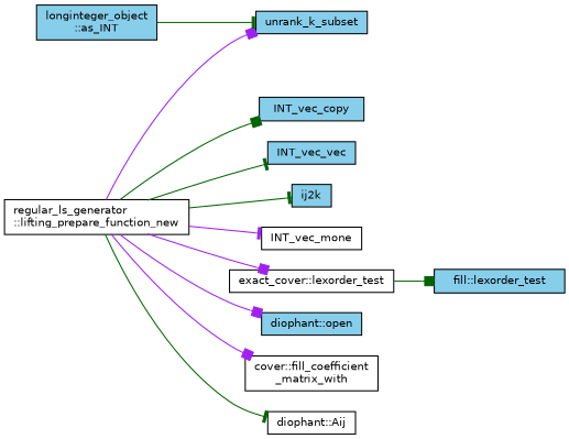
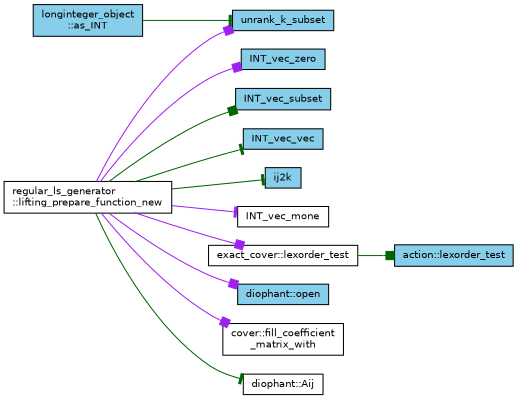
  digraph {
    rankdir=LR
    node [color=black fillcolor=skyblue fontname=Helvetica fontsize=10 shape=record style=filled]
    edge [arrowhead=box color=purple fontname=Helvetica fontsize=10 labelfontname=Helvetica labelfontsize=10 style=solid]
    n1 [fillcolor=white fontcolor=black height=0.2 label="regular_ls_generator\l::lifting_prepare_function_new" width=0.4]
-   n3 [height=0.2 label=INT_vec_copy width=0.4]
+   n2 [height=0.2 label=INT_vec_zero width=0.4]
+   n3 [height=0.2 label=INT_vec_subset width=0.4]
    n4 [height=0.2 label=INT_vec_vec width=0.4]
    n5 [height=0.2 label=unrank_k_subset width=0.4]
    n6 [height=0.2 label=ij2k width=0.4]
    n7 [fillcolor=white height=0.2 label=INT_vec_mone width=0.4]
    n8 [fillcolor=white height=0.2 label="exact_cover::lexorder_test" width=0.4]
    n9 [height=0.2 label="diophant::open" width=0.4]
    n10 [fillcolor=white height=0.2 label="cover::fill_coefficient\l_matrix_with" width=0.4]
    n11 [fillcolor=white height=0.2 label="diophant::Aij" width=0.4]
-   n12 [height=0.2 label="fill::lexorder_test" width=0.4]
+   n12 [height=0.2 label="action::lexorder_test" width=0.4]
    n13 [height=0.2 label="longinteger_object\l::as_INT" width=0.4]
+   n1 -> n2
    n1 -> n3 [color=darkgreen]
    n1 -> n4 [arrowhead=tee color=darkgreen]
    n1 -> n5
    n1 -> n6 [arrowhead=tee color=darkgreen]
    n1 -> n7 [arrowhead=tee]
    n1 -> n8
    n1 -> n9
    n1 -> n10
    n1 -> n11 [arrowhead=tee color=darkgreen]
    n8 -> n12 [color=darkgreen]
    n13 -> n5 [arrowhead=tee color=darkgreen]
  }
